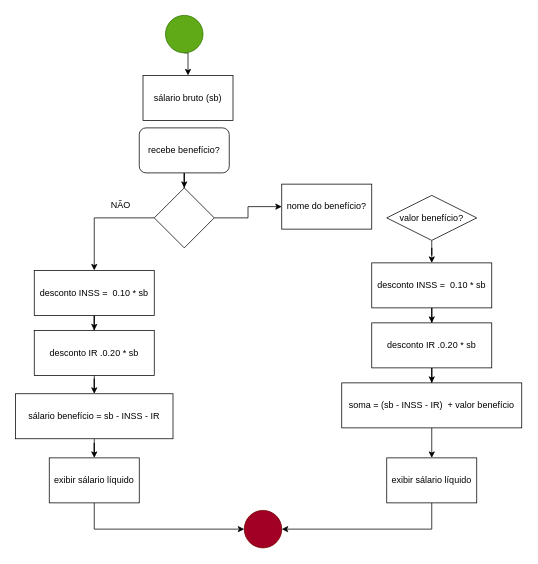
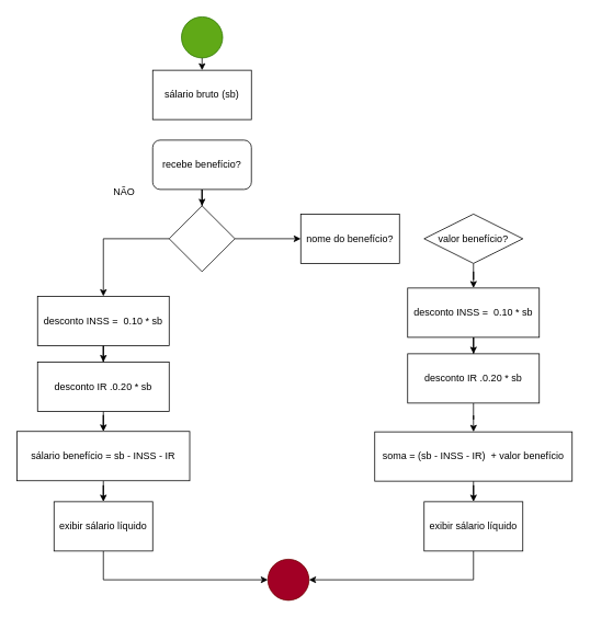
  <mxCell id="0" />
  <mxCell id="1" parent="0" />
  <mxCell id="2" style="edgeStyle=orthogonalEdgeStyle;rounded=0;orthogonalLoop=1;jettySize=auto;html=1;exitX=0.5;exitY=1;exitDx=0;exitDy=0;entryX=0.5;entryY=0;entryDx=0;entryDy=0;" edge="1" parent="1" source="3" target="4"><mxGeometry relative="1" as="geometry" /></mxCell>
  <mxCell id="3" value="" style="ellipse;whiteSpace=wrap;html=1;aspect=fixed;fillColor=#60a917;fontColor=#ffffff;strokeColor=#2D7600;" vertex="1" parent="1"><mxGeometry x="220" y="20" width="50" height="50" as="geometry" /></mxCell>
- <mxCell id="4" value="sálario bruto (sb)" style="rounded=0;whiteSpace=wrap;html=1;" vertex="1" parent="1"><mxGeometry x="190" y="100" width="120" height="60" as="geometry" /></mxCell>
+ <mxCell id="4" value="sálario bruto (sb)" style="rounded=0;whiteSpace=wrap;html=1;" vertex="1" parent="1"><mxGeometry x="185" y="85" width="120" height="60" as="geometry" /></mxCell>
  <mxCell id="5" style="edgeStyle=orthogonalEdgeStyle;rounded=0;orthogonalLoop=1;jettySize=auto;html=1;exitX=0.5;exitY=1;exitDx=0;exitDy=0;" edge="1" parent="1" source="6" target="9"><mxGeometry relative="1" as="geometry"><mxPoint x="245" y="260" as="targetPoint" /></mxGeometry></mxCell>
  <mxCell id="6" value="recebe benefício?" style="whiteSpace=wrap;html=1;rounded=1;" vertex="1" parent="1"><mxGeometry x="185" y="170" width="120" height="60" as="geometry" /></mxCell>
  <mxCell id="7" style="edgeStyle=orthogonalEdgeStyle;rounded=0;orthogonalLoop=1;jettySize=auto;html=1;exitX=1;exitY=0.5;exitDx=0;exitDy=0;" edge="1" parent="1" source="9" target="11"><mxGeometry relative="1" as="geometry"><mxPoint x="375" y="290" as="targetPoint" /></mxGeometry></mxCell>
  <mxCell id="8" style="edgeStyle=orthogonalEdgeStyle;rounded=0;orthogonalLoop=1;jettySize=auto;html=1;exitX=0;exitY=0.5;exitDx=0;exitDy=0;" edge="1" parent="1" source="9" target="15"><mxGeometry relative="1" as="geometry"><mxPoint x="105" y="370" as="targetPoint" /></mxGeometry></mxCell>
  <mxCell id="9" value="" style="rhombus;whiteSpace=wrap;html=1;" vertex="1" parent="1"><mxGeometry x="205" y="250" width="80" height="80" as="geometry" /></mxCell>
- <mxCell id="10" value="NÃO" style="text;html=1;align=center;verticalAlign=middle;resizable=0;points=[];autosize=1;strokeColor=none;fillColor=none;" vertex="1" parent="1"><mxGeometry x="135" y="258" width="50" height="30" as="geometry" /></mxCell>
- <mxCell id="11" value="nome do benefício?" style="rounded=0;whiteSpace=wrap;html=1;" vertex="1" parent="1"><mxGeometry x="375" y="245" width="120" height="60" as="geometry" /></mxCell>
+ <mxCell id="10" value="NÃO" style="text;html=1;align=center;verticalAlign=middle;resizable=0;points=[];autosize=1;strokeColor=none;fillColor=none;" vertex="1" parent="1"><mxGeometry x="125" y="218" width="50" height="30" as="geometry" /></mxCell>
+ <mxCell id="11" value="nome do benefício?" style="rounded=0;whiteSpace=wrap;html=1;" vertex="1" parent="1"><mxGeometry x="365" y="260" width="120" height="60" as="geometry" /></mxCell>
  <mxCell id="12" style="edgeStyle=orthogonalEdgeStyle;rounded=0;orthogonalLoop=1;jettySize=auto;html=1;exitX=0.5;exitY=1;exitDx=0;exitDy=0;" edge="1" parent="1" source="13" target="21"><mxGeometry relative="1" as="geometry"><mxPoint x="575" y="360" as="targetPoint" /></mxGeometry></mxCell>
  <mxCell id="13" value="valor benefício?" style="rhombus;whiteSpace=wrap;html=1;" vertex="1" parent="1"><mxGeometry x="515" y="260" width="120" height="60" as="geometry" /></mxCell>
  <mxCell id="14" style="edgeStyle=orthogonalEdgeStyle;rounded=0;orthogonalLoop=1;jettySize=auto;html=1;exitX=0.5;exitY=1;exitDx=0;exitDy=0;" edge="1" parent="1" source="15" target="17"><mxGeometry relative="1" as="geometry"><mxPoint x="125" y="460" as="targetPoint" /></mxGeometry></mxCell>
  <mxCell id="15" value="desconto INSS =&amp;nbsp; 0.10 * sb" style="rounded=0;whiteSpace=wrap;html=1;" vertex="1" parent="1"><mxGeometry x="45" y="360" width="160" height="60" as="geometry" /></mxCell>
  <mxCell id="16" style="edgeStyle=orthogonalEdgeStyle;rounded=0;orthogonalLoop=1;jettySize=auto;html=1;exitX=0.5;exitY=1;exitDx=0;exitDy=0;" edge="1" parent="1" source="17" target="19"><mxGeometry relative="1" as="geometry"><mxPoint x="125" y="540" as="targetPoint" /></mxGeometry></mxCell>
  <mxCell id="17" value="desconto IR .0.20 * sb" style="rounded=0;whiteSpace=wrap;html=1;" vertex="1" parent="1"><mxGeometry x="45" y="440" width="160" height="60" as="geometry" /></mxCell>
  <mxCell id="18" style="edgeStyle=orthogonalEdgeStyle;rounded=0;orthogonalLoop=1;jettySize=auto;html=1;exitX=0.5;exitY=1;exitDx=0;exitDy=0;" edge="1" parent="1" source="19" target="29"><mxGeometry relative="1" as="geometry"><mxPoint x="125" y="630" as="targetPoint" /></mxGeometry></mxCell>
  <mxCell id="19" value="sálario benefício = sb - INSS - IR" style="rounded=0;whiteSpace=wrap;html=1;" vertex="1" parent="1"><mxGeometry x="20" y="524.5" width="210" height="60" as="geometry" /></mxCell>
  <mxCell id="20" style="edgeStyle=orthogonalEdgeStyle;rounded=0;orthogonalLoop=1;jettySize=auto;html=1;exitX=0.5;exitY=1;exitDx=0;exitDy=0;" edge="1" parent="1" source="21" target="23"><mxGeometry relative="1" as="geometry" /></mxCell>
  <mxCell id="21" value="desconto INSS =&amp;nbsp; 0.10 * sb" style="rounded=0;whiteSpace=wrap;html=1;" vertex="1" parent="1"><mxGeometry x="495" y="350" width="160" height="60" as="geometry" /></mxCell>
  <mxCell id="22" style="edgeStyle=orthogonalEdgeStyle;rounded=0;orthogonalLoop=1;jettySize=auto;html=1;exitX=0.5;exitY=1;exitDx=0;exitDy=0;" edge="1" parent="1" source="23" target="25"><mxGeometry relative="1" as="geometry"><mxPoint x="575" y="520" as="targetPoint" /></mxGeometry></mxCell>
  <mxCell id="23" value="desconto IR .0.20 * sb" style="rounded=0;whiteSpace=wrap;html=1;" vertex="1" parent="1"><mxGeometry x="495" y="430" width="160" height="60" as="geometry" /></mxCell>
  <mxCell id="24" value="" style="edgeStyle=orthogonalEdgeStyle;rounded=0;orthogonalLoop=1;jettySize=auto;html=1;" edge="1" parent="1" source="25" target="27"><mxGeometry relative="1" as="geometry" /></mxCell>
- <mxCell id="25" value="soma = (sb - INSS - IR)&amp;nbsp; + valor benefício" style="rounded=0;whiteSpace=wrap;html=1;" vertex="1" parent="1"><mxGeometry x="455" y="510" width="240" height="60" as="geometry" /></mxCell>
+ <mxCell id="25" value="soma = (sb - INSS - IR)&amp;nbsp; + valor benefício" style="rounded=0;whiteSpace=wrap;html=1;" vertex="1" parent="1"><mxGeometry x="455" y="525" width="240" height="60" as="geometry" /></mxCell>
  <mxCell id="26" style="edgeStyle=orthogonalEdgeStyle;rounded=0;orthogonalLoop=1;jettySize=auto;html=1;exitX=0.5;exitY=1;exitDx=0;exitDy=0;entryX=1;entryY=0.5;entryDx=0;entryDy=0;" edge="1" parent="1" source="27" target="30"><mxGeometry relative="1" as="geometry" /></mxCell>
  <mxCell id="27" value="exibir sálario líquido" style="whiteSpace=wrap;html=1;rounded=0;" vertex="1" parent="1"><mxGeometry x="515" y="610" width="120" height="60" as="geometry" /></mxCell>
  <mxCell id="28" style="edgeStyle=orthogonalEdgeStyle;rounded=0;orthogonalLoop=1;jettySize=auto;html=1;exitX=0.5;exitY=1;exitDx=0;exitDy=0;entryX=0;entryY=0.5;entryDx=0;entryDy=0;" edge="1" parent="1" source="29" target="30"><mxGeometry relative="1" as="geometry" /></mxCell>
  <mxCell id="29" value="exibir sálario líquido" style="whiteSpace=wrap;html=1;rounded=0;" vertex="1" parent="1"><mxGeometry x="65" y="610" width="120" height="60" as="geometry" /></mxCell>
  <mxCell id="30" value="" style="ellipse;whiteSpace=wrap;html=1;aspect=fixed;fillColor=#a20025;fontColor=#ffffff;strokeColor=#6F0000;" vertex="1" parent="1"><mxGeometry x="325" y="680" width="50" height="50" as="geometry" /></mxCell>
